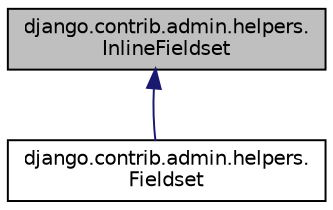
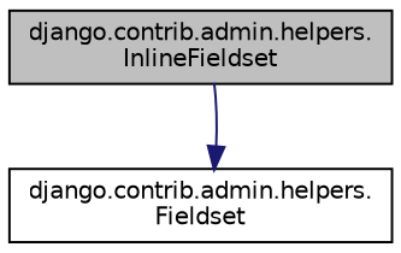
  digraph {
    node [color=black fontname=Helvetica fontsize=10 shape=record style=filled]
    n1 [fillcolor=grey75 fontcolor=black height=0.2 label="django.contrib.admin.helpers.\lInlineFieldset" width=0.4]
    n2 [fillcolor=white height=0.2 label="django.contrib.admin.helpers.\lFieldset" width=0.4]
-   n1 -> n2 [color=midnightblue dir=back fontname=Helvetica fontsize=10 labelfontname=Helvetica labelfontsize=10 style=solid]
+   n2 -> n1 [color=midnightblue dir=back fontname=Helvetica fontsize=10 labelfontname=Helvetica labelfontsize=10 style=solid]
  }
